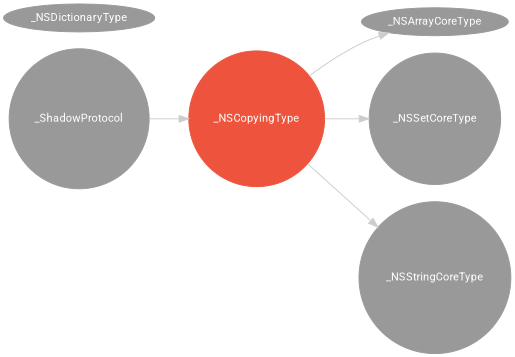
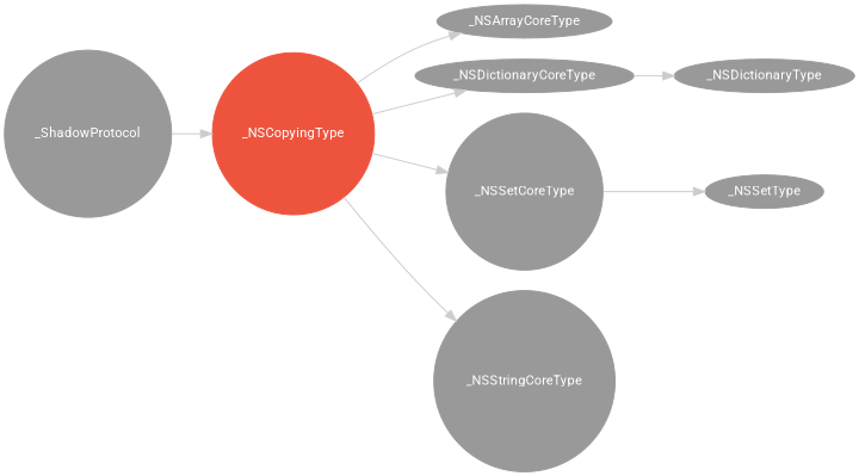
  strict digraph {
    fontname=Roboto
    rankdir=LR
    node [color="#999999" fillcolor="#999999" fontcolor=white fontname=Roboto fontsize=12 margin="0.07,0.05" shape=ellipse style="filled,rounded"]
    edge [color="#cccccc" fontname=Roboto]
    _NSArrayCoreType [height=0.3]
    _NSCopyingType [color="#ee543d" fillcolor="#ee543d" height=0.3 shape=circle]
+   _NSDictionaryCoreType [height=0.3]
    _NSSetCoreType [height=0.3 shape=circle]
    _NSStringCoreType [height=0.3 shape=circle]
    _NSDictionaryType [height=0.3]
+   _NSSetType [height=0.3]
    _ShadowProtocol [height=0.3 shape=circle]
    subgraph sub_1 {
      rank=max
    }
    _NSCopyingType -> _NSArrayCoreType
+   _NSCopyingType -> _NSDictionaryCoreType
    _NSCopyingType -> _NSSetCoreType
    _NSCopyingType -> _NSStringCoreType
+   _NSDictionaryCoreType -> _NSDictionaryType
+   _NSSetCoreType -> _NSSetType
    _ShadowProtocol -> _NSCopyingType
  }
